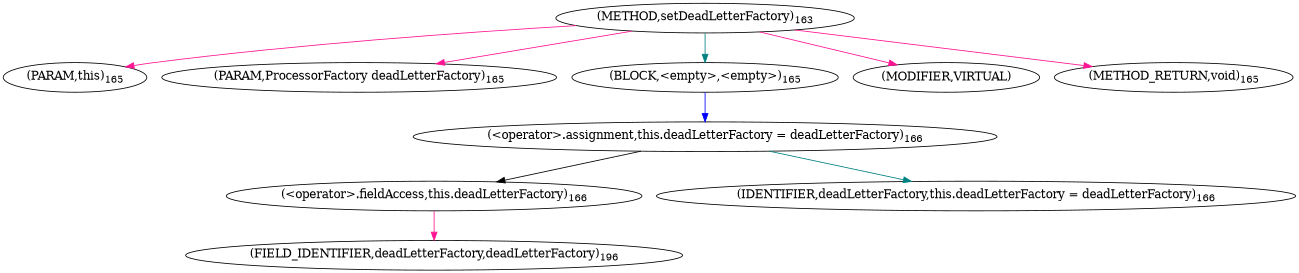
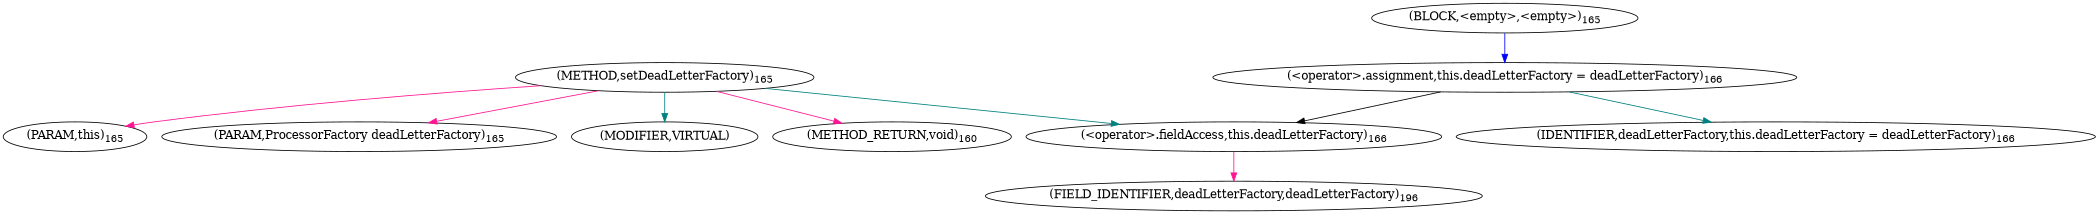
  digraph {
    edge [color=deeppink]
-   n1 [label=<(METHOD,setDeadLetterFactory)<SUB>163</SUB>>]
+   n1 [label=<(METHOD,setDeadLetterFactory)<SUB>165</SUB>>]
    n2 [label=<(PARAM,this)<SUB>165</SUB>>]
    n3 [label=<(PARAM,ProcessorFactory deadLetterFactory)<SUB>165</SUB>>]
    n4 [label=<(BLOCK,&lt;empty&gt;,&lt;empty&gt;)<SUB>165</SUB>>]
    n5 [label=<(MODIFIER,VIRTUAL)>]
-   n6 [label=<(METHOD_RETURN,void)<SUB>165</SUB>>]
+   n6 [label=<(METHOD_RETURN,void)<SUB>160</SUB>>]
    n7 [label=<(&lt;operator&gt;.assignment,this.deadLetterFactory = deadLetterFactory)<SUB>166</SUB>>]
    n8 [label=<(&lt;operator&gt;.fieldAccess,this.deadLetterFactory)<SUB>166</SUB>>]
    n9 [label=<(IDENTIFIER,deadLetterFactory,this.deadLetterFactory = deadLetterFactory)<SUB>166</SUB>>]
    n10 [label=<(FIELD_IDENTIFIER,deadLetterFactory,deadLetterFactory)<SUB>196</SUB>>]
    n1 -> n2
    n1 -> n3
-   n1 -> n4 [color=teal]
-   n1 -> n5
+   n1 -> n8 [color=teal]
+   n1 -> n5 [color=teal]
    n1 -> n6
    n4 -> n7 [color=blue]
    n7 -> n8 [color=black]
    n7 -> n9 [color=teal]
    n8 -> n10
  }
